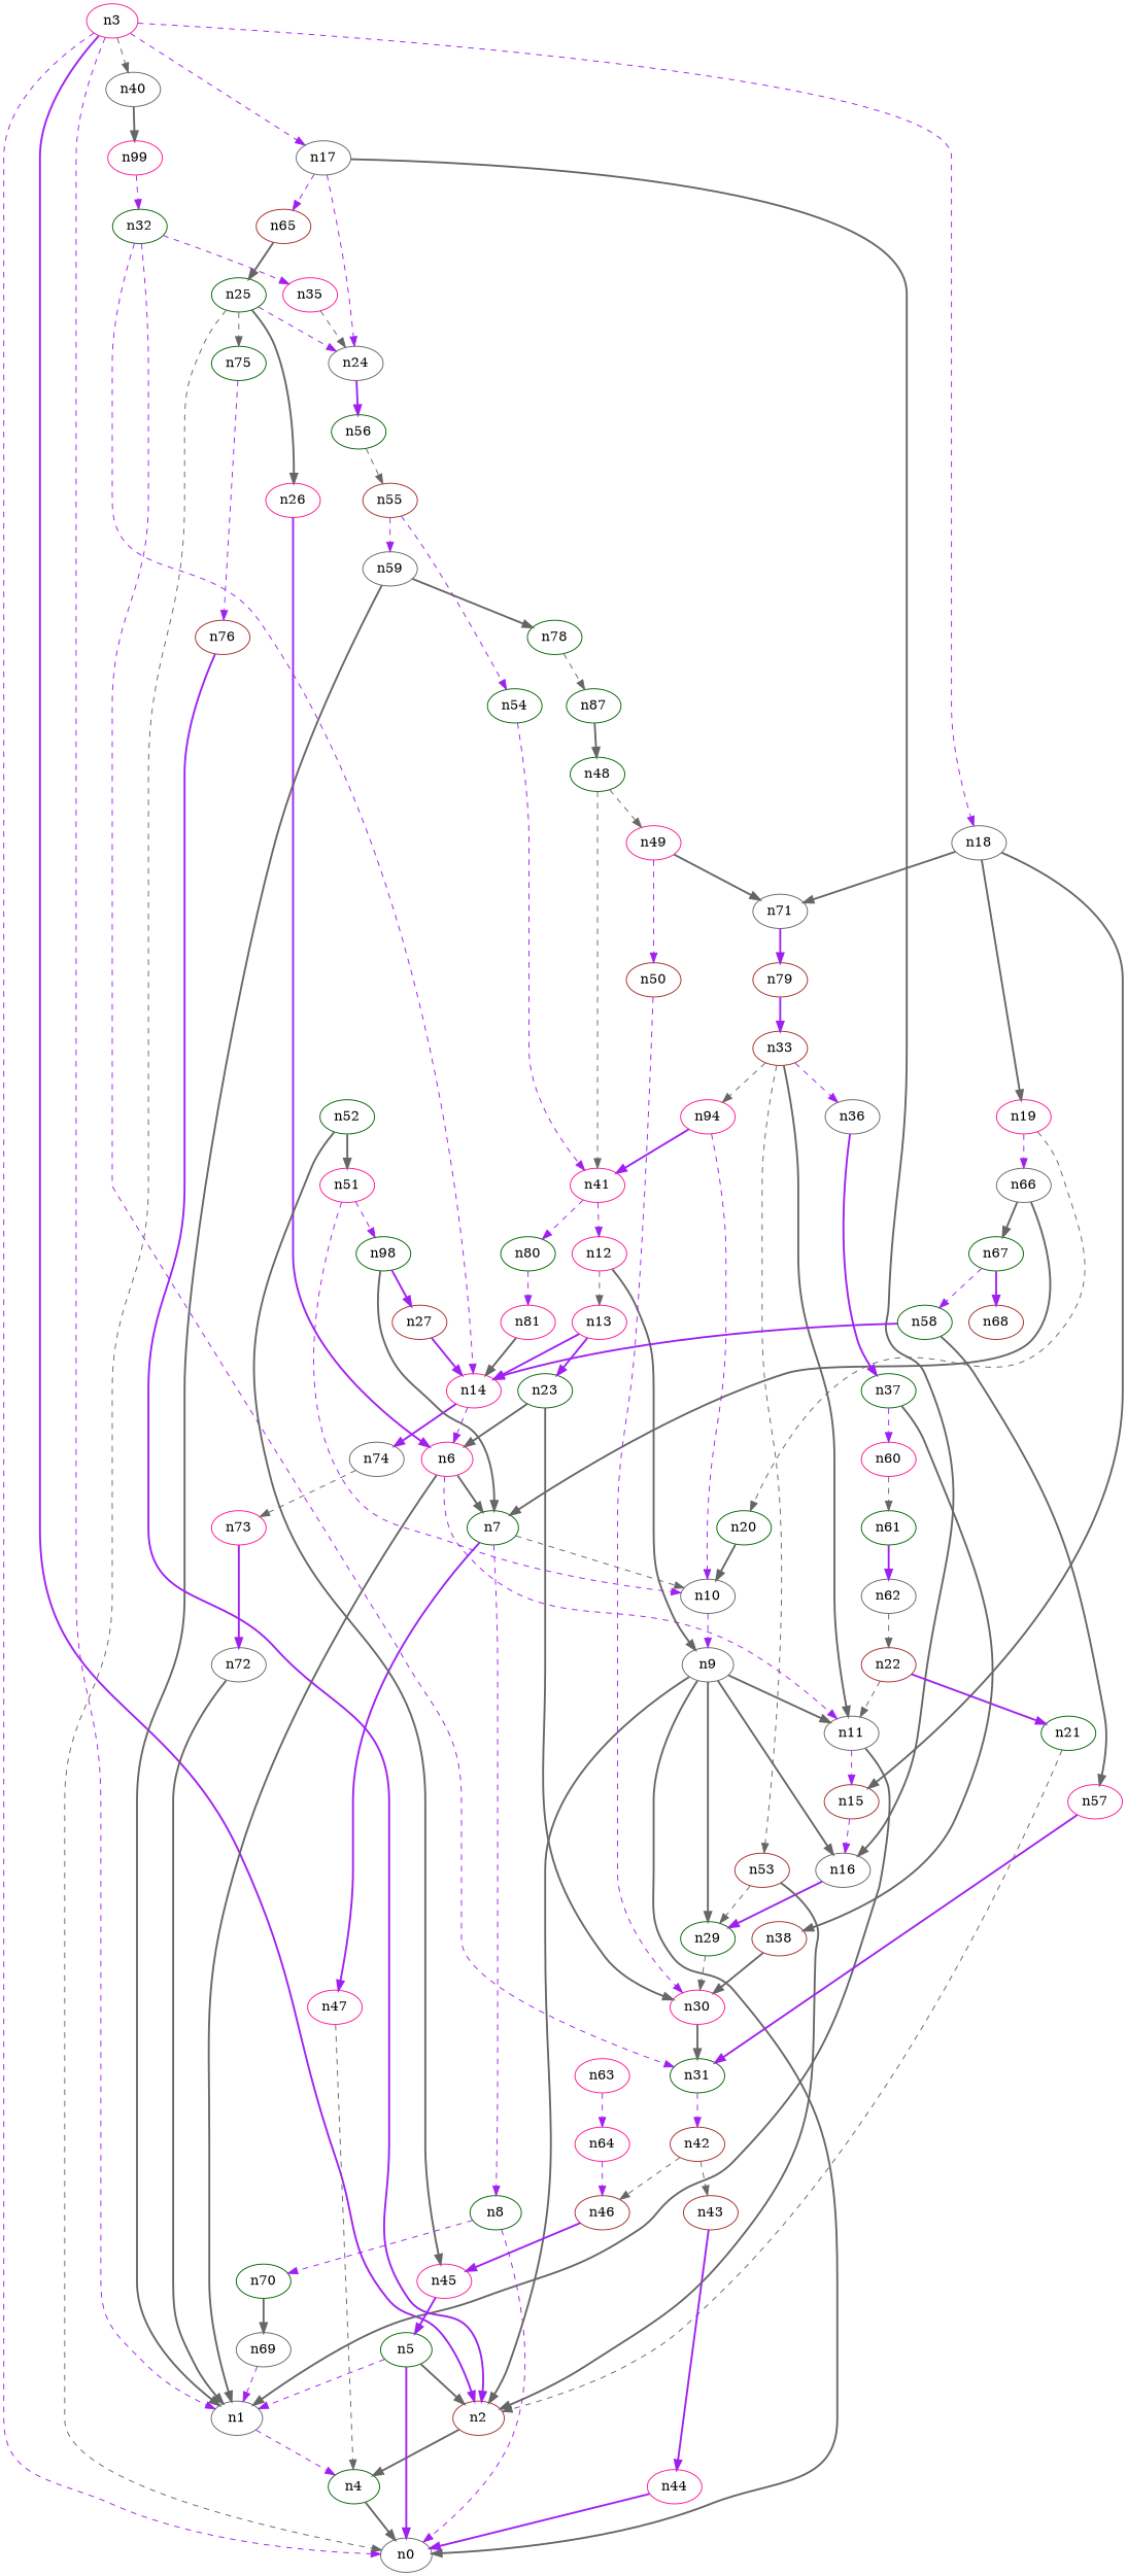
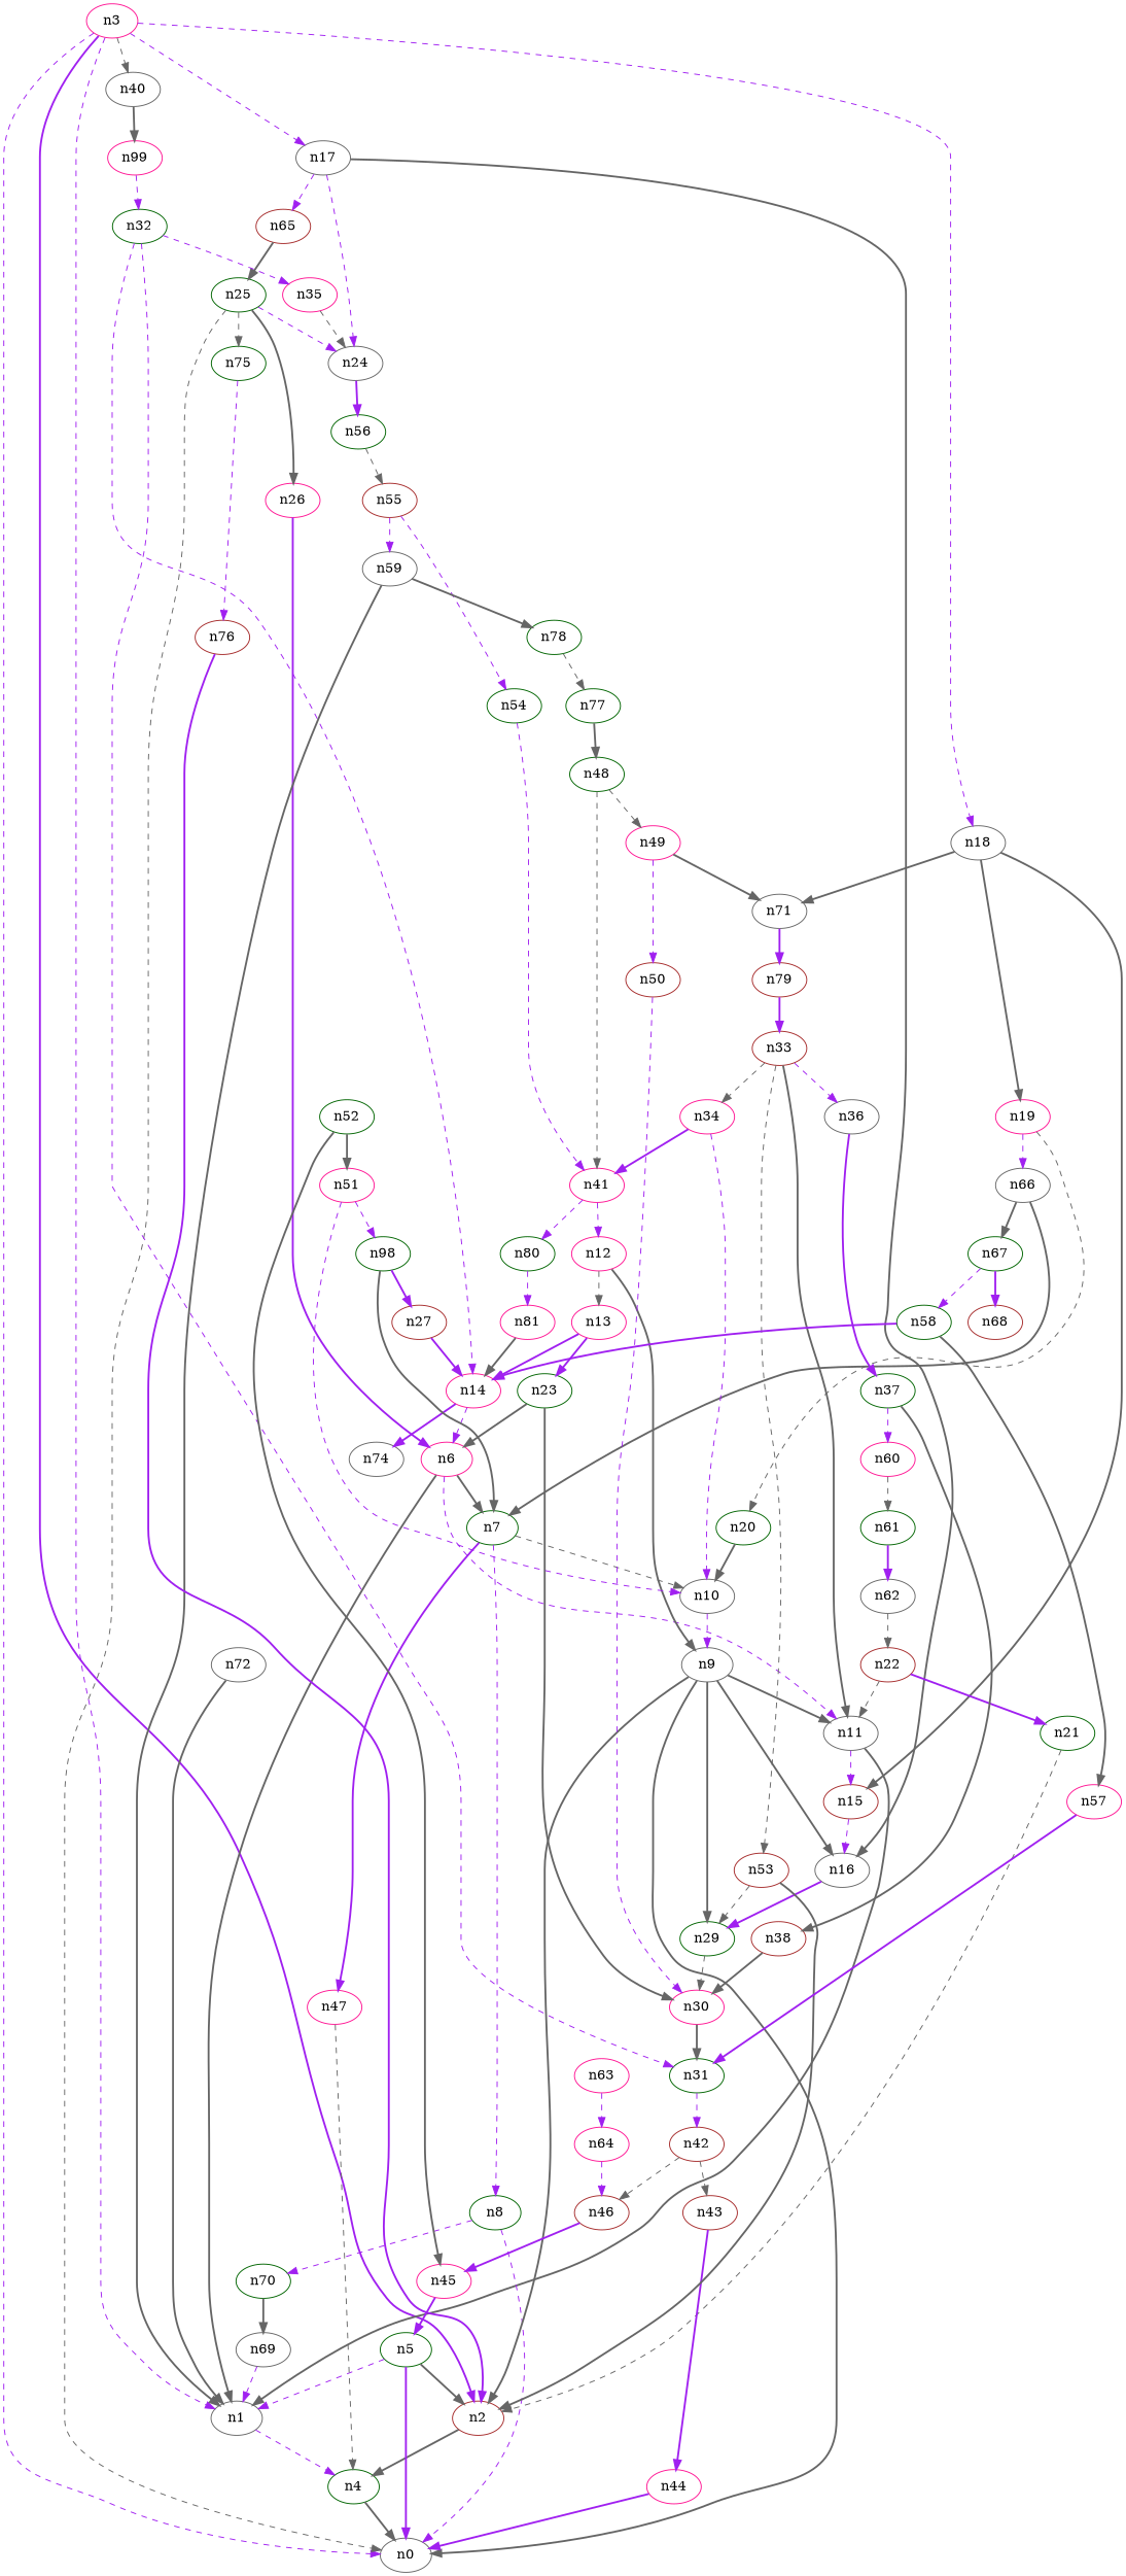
  digraph {
    node [color=darkgreen]
    edge [color=purple style=bold]
    n1 [color=gray40]
    n4
    n0 [color=gray40]
    n2 [color=brown]
    n3 [color=deeppink]
    n17 [color=gray40]
    n18 [color=gray40]
    n40 [color=gray40]
    n16 [color=gray40]
    n24 [color=gray40]
    n65 [color=brown]
    n15 [color=brown]
    n19 [color=deeppink]
    n71 [color=gray40]
    n39 [color=deeppink label=n99]
    n29
    n56
    n25
    n20
    n66 [color=gray40]
    n79 [color=brown]
    n32
    n5
    n6 [color=deeppink]
    n7
    n11 [color=gray40]
    n8
    n10 [color=gray40]
    n47 [color=deeppink]
    n70
    n9 [color=gray40]
    n69 [color=gray40]
    n30 [color=deeppink]
    n31
    n12 [color=deeppink]
    n13 [color=deeppink]
    n14 [color=deeppink]
    n23
    n74 [color=gray40]
-   n73 [color=deeppink]
    n72 [color=gray40]
    n55 [color=brown]
    n26 [color=deeppink]
    n75
    n67
    n33 [color=brown]
    n58
    n68 [color=brown]
    n21
    n22 [color=brown]
    n42 [color=brown]
    n54
    n59 [color=gray40]
    n76 [color=brown]
    n27 [color=brown]
    n28 [label=n98]
    n43 [color=brown]
    n46 [color=brown]
    n44 [color=deeppink]
    n45 [color=deeppink]
    n35 [color=deeppink]
-   n34 [color=deeppink label=n94]
+   n34 [color=deeppink]
    n36 [color=gray40]
    n53 [color=brown]
    n41 [color=deeppink]
    n37
    n80
    n38 [color=brown]
    n60 [color=deeppink]
    n63 [color=deeppink]
    n64 [color=deeppink]
    n81 [color=deeppink]
    n61
    n62 [color=gray40]
    n48
    n49 [color=deeppink]
    n50 [color=brown]
    n51 [color=deeppink]
    n52
    n78
-   n77 [label=n87]
+   n77
    n57 [color=deeppink]
    n1 -> n4 [style=dashed]
    n4 -> n0 [color=gray40]
    n2 -> n4 [color=gray40]
    n3 -> n1 [style=dashed]
    n3 -> n0 [style=dashed]
    n3 -> n2
    n3 -> n17 [style=dashed]
    n3 -> n18 [style=dashed]
    n3 -> n40 [color=gray40 style=dashed]
    n17 -> n16 [color=gray40]
    n17 -> n24 [style=dashed]
    n17 -> n65 [style=dashed]
    n18 -> n15 [color=gray40]
    n18 -> n19 [color=gray40]
    n18 -> n71 [color=gray40]
    n40 -> n39 [color=gray40]
    n16 -> n29
    n24 -> n56
    n65 -> n25 [color=gray40]
    n15 -> n16 [style=dashed]
    n19 -> n20 [color=gray40 style=dashed]
    n19 -> n66 [style=dashed]
    n71 -> n79
    n39 -> n32 [style=dashed]
    n29 -> n30 [color=gray40 style=dashed]
    n56 -> n55 [color=gray40 style=dashed]
    n25 -> n0 [color=gray40 style=dashed]
    n25 -> n24 [style=dashed]
    n25 -> n26 [color=gray40]
    n25 -> n75 [color=gray40 style=dashed]
    n20 -> n10 [color=gray40]
    n66 -> n7 [color=gray40]
    n66 -> n67 [color=gray40]
    n79 -> n33
    n32 -> n31 [style=dashed]
    n32 -> n14 [style=dashed]
    n32 -> n35 [style=dashed]
    n5 -> n1 [style=dashed]
    n5 -> n0
    n5 -> n2 [color=gray40]
    n6 -> n1 [color=gray40]
    n6 -> n7 [color=gray40]
    n6 -> n11 [style=dashed]
    n7 -> n8 [style=dashed]
    n7 -> n10 [color=gray40 style=dashed]
    n7 -> n47
    n11 -> n1 [color=gray40]
    n11 -> n15 [style=dashed]
    n8 -> n0 [style=dashed]
    n8 -> n70 [style=dashed]
    n10 -> n9 [style=dashed]
    n47 -> n4 [color=gray40 style=dashed]
    n70 -> n69 [color=gray40]
    n9 -> n0 [color=gray40]
    n9 -> n2 [color=gray40]
    n9 -> n16 [color=gray40]
    n9 -> n29 [color=gray40]
    n9 -> n11 [color=gray40]
    n69 -> n1 [style=dashed]
    n30 -> n31 [color=gray40]
    n31 -> n42 [style=dashed]
    n12 -> n9 [color=gray40]
    n12 -> n13 [color=gray40 style=dashed]
    n13 -> n14
    n13 -> n23
    n14 -> n6 [style=dashed]
    n14 -> n74
    n23 -> n6 [color=gray40]
    n23 -> n30 [color=gray40]
-   n74 -> n73 [color=gray40 style=dashed]
-   n73 -> n72
    n72 -> n1 [color=gray40]
    n55 -> n54 [style=dashed]
    n55 -> n59 [style=dashed]
    n26 -> n6
    n75 -> n76 [style=dashed]
    n67 -> n58 [style=dashed]
    n67 -> n68
    n33 -> n11 [color=gray40]
    n33 -> n34 [color=gray40 style=dashed]
    n33 -> n36 [style=dashed]
    n33 -> n53 [color=gray40 style=dashed]
    n58 -> n14
    n58 -> n57 [color=gray40]
    n21 -> n2 [color=gray40 style=dashed]
    n22 -> n11 [color=gray40 style=dashed]
    n22 -> n21
    n42 -> n43 [color=gray40 style=dashed]
    n42 -> n46 [color=gray40 style=dashed]
    n54 -> n41 [style=dashed]
    n59 -> n1 [color=gray40]
    n59 -> n78 [color=gray40]
    n76 -> n2
    n27 -> n14
    n28 -> n7 [color=gray40]
    n28 -> n27
    n43 -> n44
    n46 -> n45
    n44 -> n0
    n45 -> n5
    n35 -> n24 [color=gray40 style=dashed]
    n34 -> n10 [style=dashed]
    n34 -> n41
    n36 -> n37
    n53 -> n2 [color=gray40]
    n53 -> n29 [color=gray40 style=dashed]
    n41 -> n12 [style=dashed]
    n41 -> n80 [style=dashed]
    n37 -> n38 [color=gray40]
    n37 -> n60 [style=dashed]
    n80 -> n81 [style=dashed]
    n38 -> n30 [color=gray40]
    n60 -> n61 [color=gray40 style=dashed]
    n63 -> n64 [style=dashed]
    n64 -> n46 [style=dashed]
    n81 -> n14 [color=gray40]
    n61 -> n62
    n62 -> n22 [color=gray40 style=dashed]
    n48 -> n41 [color=gray40 style=dashed]
    n48 -> n49 [color=gray40 style=dashed]
    n49 -> n71 [color=gray40]
    n49 -> n50 [style=dashed]
    n50 -> n30 [style=dashed]
    n51 -> n10 [style=dashed]
    n51 -> n28 [style=dashed]
    n52 -> n45 [color=gray40]
    n52 -> n51 [color=gray40]
    n78 -> n77 [color=gray40 style=dashed]
    n77 -> n48 [color=gray40]
    n57 -> n31
  }
